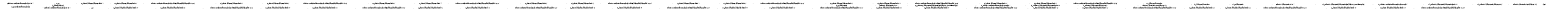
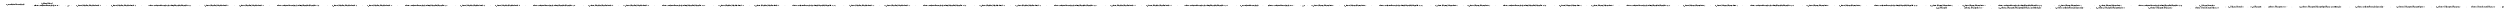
  digraph {
    rankdir=LR
    "$r0 = new com.thealgorithms.datastructures.graphs.Graph"
    "r46 := @parameter0: java.lang.String[]"
    "specialinvoke $r0.<com.thealgorithms.datastructures.graphs.Graph: void <init>()>()"
    "r1 = $r0"
    "$r2 = staticinvoke <java.lang.Character: java.lang.Character valueOf(char)>(97)"
    "$r3 = staticinvoke <java.lang.Character: java.lang.Character valueOf(char)>(98)"
    "virtualinvoke r1.<com.thealgorithms.datastructures.graphs.Graph: void addEdge(java.lang.Comparable,java.lang.Comparable)>($r2, $r3)"
    "$r4 = staticinvoke <java.lang.Character: java.lang.Character valueOf(char)>(97)"
    "$r5 = staticinvoke <java.lang.Character: java.lang.Character valueOf(char)>(101)"
    "virtualinvoke r1.<com.thealgorithms.datastructures.graphs.Graph: void addEdge(java.lang.Comparable,java.lang.Comparable)>($r4, $r5)"
    "$r6 = staticinvoke <java.lang.Character: java.lang.Character valueOf(char)>(98)"
    "$r7 = staticinvoke <java.lang.Character: java.lang.Character valueOf(char)>(101)"
    "virtualinvoke r1.<com.thealgorithms.datastructures.graphs.Graph: void addEdge(java.lang.Comparable,java.lang.Comparable)>($r6, $r7)"
    "$r8 = staticinvoke <java.lang.Character: java.lang.Character valueOf(char)>(98)"
    "$r9 = staticinvoke <java.lang.Character: java.lang.Character valueOf(char)>(99)"
    "virtualinvoke r1.<com.thealgorithms.datastructures.graphs.Graph: void addEdge(java.lang.Comparable,java.lang.Comparable)>($r8, $r9)"
    "$r10 = staticinvoke <java.lang.Character: java.lang.Character valueOf(char)>(99)"
    "$r11 = staticinvoke <java.lang.Character: java.lang.Character valueOf(char)>(100)"
    "virtualinvoke r1.<com.thealgorithms.datastructures.graphs.Graph: void addEdge(java.lang.Comparable,java.lang.Comparable)>($r10, $r11)"
    "$r12 = staticinvoke <java.lang.Character: java.lang.Character valueOf(char)>(100)"
    "$r13 = staticinvoke <java.lang.Character: java.lang.Character valueOf(char)>(97)"
    "virtualinvoke r1.<com.thealgorithms.datastructures.graphs.Graph: void addEdge(java.lang.Comparable,java.lang.Comparable)>($r12, $r13)"
    "$r14 = staticinvoke <java.lang.Character: java.lang.Character valueOf(char)>(120)"
    "$r15 = staticinvoke <java.lang.Character: java.lang.Character valueOf(char)>(121)"
    "virtualinvoke r1.<com.thealgorithms.datastructures.graphs.Graph: void addEdge(java.lang.Comparable,java.lang.Comparable)>($r14, $r15)"
    "$r16 = staticinvoke <java.lang.Character: java.lang.Character valueOf(char)>(120)"
    "$r17 = staticinvoke <java.lang.Character: java.lang.Character valueOf(char)>(122)"
    "virtualinvoke r1.<com.thealgorithms.datastructures.graphs.Graph: void addEdge(java.lang.Comparable,java.lang.Comparable)>($r16, $r17)"
    "$r18 = staticinvoke <java.lang.Character: java.lang.Character valueOf(char)>(119)"
    "$r19 = staticinvoke <java.lang.Character: java.lang.Character valueOf(char)>(119)"
    "virtualinvoke r1.<com.thealgorithms.datastructures.graphs.Graph: void addEdge(java.lang.Comparable,java.lang.Comparable)>($r18, $r19)"
+   "$r20 = new com.thealgorithms.datastructures.graphs.Graph"
    "specialinvoke $r20.<com.thealgorithms.datastructures.graphs.Graph: void <init>()>()"
    "r21 = $r20"
    "$r22 = staticinvoke <java.lang.Integer: java.lang.Integer valueOf(int)>(1)"
    "$r23 = staticinvoke <java.lang.Integer: java.lang.Integer valueOf(int)>(2)"
    "virtualinvoke r21.<com.thealgorithms.datastructures.graphs.Graph: void addEdge(java.lang.Comparable,java.lang.Comparable)>($r22, $r23)"
    "$r24 = staticinvoke <java.lang.Integer: java.lang.Integer valueOf(int)>(2)"
    "$r25 = staticinvoke <java.lang.Integer: java.lang.Integer valueOf(int)>(3)"
    "virtualinvoke r21.<com.thealgorithms.datastructures.graphs.Graph: void addEdge(java.lang.Comparable,java.lang.Comparable)>($r24, $r25)"
    "$r26 = staticinvoke <java.lang.Integer: java.lang.Integer valueOf(int)>(2)"
    "$r27 = staticinvoke <java.lang.Integer: java.lang.Integer valueOf(int)>(4)"
    "virtualinvoke r21.<com.thealgorithms.datastructures.graphs.Graph: void addEdge(java.lang.Comparable,java.lang.Comparable)>($r26, $r27)"
    "$r28 = staticinvoke <java.lang.Integer: java.lang.Integer valueOf(int)>(3)"
    "$r29 = staticinvoke <java.lang.Integer: java.lang.Integer valueOf(int)>(5)"
    "virtualinvoke r21.<com.thealgorithms.datastructures.graphs.Graph: void addEdge(java.lang.Comparable,java.lang.Comparable)>($r28, $r29)"
    "$r30 = staticinvoke <java.lang.Integer: java.lang.Integer valueOf(int)>(7)"
    "$r31 = staticinvoke <java.lang.Integer: java.lang.Integer valueOf(int)>(8)"
    "virtualinvoke r21.<com.thealgorithms.datastructures.graphs.Graph: void addEdge(java.lang.Comparable,java.lang.Comparable)>($r30, $r31)"
    "$r32 = staticinvoke <java.lang.Integer: java.lang.Integer valueOf(int)>(8)"
    "$r33 = staticinvoke <java.lang.Integer: java.lang.Integer valueOf(int)>(10)"
    "virtualinvoke r21.<com.thealgorithms.datastructures.graphs.Graph: void addEdge(java.lang.Comparable,java.lang.Comparable)>($r32, $r33)"
    "$r34 = staticinvoke <java.lang.Integer: java.lang.Integer valueOf(int)>(10)"
    "$r35 = staticinvoke <java.lang.Integer: java.lang.Integer valueOf(int)>(8)"
    "virtualinvoke r21.<com.thealgorithms.datastructures.graphs.Graph: void addEdge(java.lang.Comparable,java.lang.Comparable)>($r34, $r35)"
    "$r37 = <java.lang.System: java.io.PrintStream out>"
    "$r42 = <java.lang.System: java.io.PrintStream out>"
    "$r36 = new java.lang.StringBuilder"
    "specialinvoke $r36.<java.lang.StringBuilder: void <init>()>()"
    "$r38 = virtualinvoke $r36.<java.lang.StringBuilder: java.lang.StringBuilder append(java.lang.String)>(\"Amount of different char-graphs: \")"
    "$i0 = virtualinvoke r1.<com.thealgorithms.datastructures.graphs.Graph: int countGraphs()>()"
    "$r39 = virtualinvoke $r38.<java.lang.StringBuilder: java.lang.StringBuilder append(int)>($i0)"
    "$r40 = virtualinvoke $r39.<java.lang.StringBuilder: java.lang.String toString()>()"
    "virtualinvoke $r37.<java.io.PrintStream: void println(java.lang.String)>($r40)"
    "$r41 = new java.lang.StringBuilder"
    "specialinvoke $r41.<java.lang.StringBuilder: void <init>()>()"
    "$r43 = virtualinvoke $r41.<java.lang.StringBuilder: java.lang.StringBuilder append(java.lang.String)>(\"Amount of different int-graphs: \")"
    "$i1 = virtualinvoke r21.<com.thealgorithms.datastructures.graphs.Graph: int countGraphs()>()"
    "$r44 = virtualinvoke $r43.<java.lang.StringBuilder: java.lang.StringBuilder append(int)>($i1)"
    "$r45 = virtualinvoke $r44.<java.lang.StringBuilder: java.lang.String toString()>()"
    "virtualinvoke $r42.<java.io.PrintStream: void println(java.lang.String)>($r45)"
    n72 [label=append]
    "$r0 = new com.thealgorithms.datastructures.graphs.Graph" -> "r46 := @parameter0: java.lang.String[]"
    "$r0 = new com.thealgorithms.datastructures.graphs.Graph" -> "specialinvoke $r0.<com.thealgorithms.datastructures.graphs.Graph: void <init>()>()"
    "specialinvoke $r0.<com.thealgorithms.datastructures.graphs.Graph: void <init>()>()" -> "r1 = $r0"
    "r1 = $r0" -> "$r2 = staticinvoke <java.lang.Character: java.lang.Character valueOf(char)>(97)"
    "$r2 = staticinvoke <java.lang.Character: java.lang.Character valueOf(char)>(97)" -> "$r3 = staticinvoke <java.lang.Character: java.lang.Character valueOf(char)>(98)"
    "$r3 = staticinvoke <java.lang.Character: java.lang.Character valueOf(char)>(98)" -> "virtualinvoke r1.<com.thealgorithms.datastructures.graphs.Graph: void addEdge(java.lang.Comparable,java.lang.Comparable)>($r2, $r3)"
    "virtualinvoke r1.<com.thealgorithms.datastructures.graphs.Graph: void addEdge(java.lang.Comparable,java.lang.Comparable)>($r2, $r3)" -> "$r4 = staticinvoke <java.lang.Character: java.lang.Character valueOf(char)>(97)"
    "$r4 = staticinvoke <java.lang.Character: java.lang.Character valueOf(char)>(97)" -> "$r5 = staticinvoke <java.lang.Character: java.lang.Character valueOf(char)>(101)"
    "$r5 = staticinvoke <java.lang.Character: java.lang.Character valueOf(char)>(101)" -> "virtualinvoke r1.<com.thealgorithms.datastructures.graphs.Graph: void addEdge(java.lang.Comparable,java.lang.Comparable)>($r4, $r5)"
    "virtualinvoke r1.<com.thealgorithms.datastructures.graphs.Graph: void addEdge(java.lang.Comparable,java.lang.Comparable)>($r4, $r5)" -> "$r6 = staticinvoke <java.lang.Character: java.lang.Character valueOf(char)>(98)"
    "$r6 = staticinvoke <java.lang.Character: java.lang.Character valueOf(char)>(98)" -> "$r7 = staticinvoke <java.lang.Character: java.lang.Character valueOf(char)>(101)"
    "$r7 = staticinvoke <java.lang.Character: java.lang.Character valueOf(char)>(101)" -> "virtualinvoke r1.<com.thealgorithms.datastructures.graphs.Graph: void addEdge(java.lang.Comparable,java.lang.Comparable)>($r6, $r7)"
    "virtualinvoke r1.<com.thealgorithms.datastructures.graphs.Graph: void addEdge(java.lang.Comparable,java.lang.Comparable)>($r6, $r7)" -> "$r8 = staticinvoke <java.lang.Character: java.lang.Character valueOf(char)>(98)"
    "$r8 = staticinvoke <java.lang.Character: java.lang.Character valueOf(char)>(98)" -> "$r9 = staticinvoke <java.lang.Character: java.lang.Character valueOf(char)>(99)"
    "$r9 = staticinvoke <java.lang.Character: java.lang.Character valueOf(char)>(99)" -> "virtualinvoke r1.<com.thealgorithms.datastructures.graphs.Graph: void addEdge(java.lang.Comparable,java.lang.Comparable)>($r8, $r9)"
    "virtualinvoke r1.<com.thealgorithms.datastructures.graphs.Graph: void addEdge(java.lang.Comparable,java.lang.Comparable)>($r8, $r9)" -> "$r10 = staticinvoke <java.lang.Character: java.lang.Character valueOf(char)>(99)"
    "$r10 = staticinvoke <java.lang.Character: java.lang.Character valueOf(char)>(99)" -> "$r11 = staticinvoke <java.lang.Character: java.lang.Character valueOf(char)>(100)"
    "$r11 = staticinvoke <java.lang.Character: java.lang.Character valueOf(char)>(100)" -> "virtualinvoke r1.<com.thealgorithms.datastructures.graphs.Graph: void addEdge(java.lang.Comparable,java.lang.Comparable)>($r10, $r11)"
    "virtualinvoke r1.<com.thealgorithms.datastructures.graphs.Graph: void addEdge(java.lang.Comparable,java.lang.Comparable)>($r10, $r11)" -> "$r12 = staticinvoke <java.lang.Character: java.lang.Character valueOf(char)>(100)"
    "$r12 = staticinvoke <java.lang.Character: java.lang.Character valueOf(char)>(100)" -> "$r13 = staticinvoke <java.lang.Character: java.lang.Character valueOf(char)>(97)"
    "$r13 = staticinvoke <java.lang.Character: java.lang.Character valueOf(char)>(97)" -> "virtualinvoke r1.<com.thealgorithms.datastructures.graphs.Graph: void addEdge(java.lang.Comparable,java.lang.Comparable)>($r12, $r13)"
    "virtualinvoke r1.<com.thealgorithms.datastructures.graphs.Graph: void addEdge(java.lang.Comparable,java.lang.Comparable)>($r12, $r13)" -> "$r14 = staticinvoke <java.lang.Character: java.lang.Character valueOf(char)>(120)"
    "$r14 = staticinvoke <java.lang.Character: java.lang.Character valueOf(char)>(120)" -> "$r15 = staticinvoke <java.lang.Character: java.lang.Character valueOf(char)>(121)"
    "$r15 = staticinvoke <java.lang.Character: java.lang.Character valueOf(char)>(121)" -> "virtualinvoke r1.<com.thealgorithms.datastructures.graphs.Graph: void addEdge(java.lang.Comparable,java.lang.Comparable)>($r14, $r15)"
    "virtualinvoke r1.<com.thealgorithms.datastructures.graphs.Graph: void addEdge(java.lang.Comparable,java.lang.Comparable)>($r14, $r15)" -> "$r16 = staticinvoke <java.lang.Character: java.lang.Character valueOf(char)>(120)"
    "$r16 = staticinvoke <java.lang.Character: java.lang.Character valueOf(char)>(120)" -> "$r17 = staticinvoke <java.lang.Character: java.lang.Character valueOf(char)>(122)"
    "$r17 = staticinvoke <java.lang.Character: java.lang.Character valueOf(char)>(122)" -> "virtualinvoke r1.<com.thealgorithms.datastructures.graphs.Graph: void addEdge(java.lang.Comparable,java.lang.Comparable)>($r16, $r17)"
    "virtualinvoke r1.<com.thealgorithms.datastructures.graphs.Graph: void addEdge(java.lang.Comparable,java.lang.Comparable)>($r16, $r17)" -> "$r18 = staticinvoke <java.lang.Character: java.lang.Character valueOf(char)>(119)"
    "$r18 = staticinvoke <java.lang.Character: java.lang.Character valueOf(char)>(119)" -> "$r19 = staticinvoke <java.lang.Character: java.lang.Character valueOf(char)>(119)"
    "$r19 = staticinvoke <java.lang.Character: java.lang.Character valueOf(char)>(119)" -> "virtualinvoke r1.<com.thealgorithms.datastructures.graphs.Graph: void addEdge(java.lang.Comparable,java.lang.Comparable)>($r18, $r19)"
+   "virtualinvoke r1.<com.thealgorithms.datastructures.graphs.Graph: void addEdge(java.lang.Comparable,java.lang.Comparable)>($r18, $r19)" -> "$r20 = new com.thealgorithms.datastructures.graphs.Graph"
+   "$r20 = new com.thealgorithms.datastructures.graphs.Graph" -> "specialinvoke $r20.<com.thealgorithms.datastructures.graphs.Graph: void <init>()>()"
    "specialinvoke $r20.<com.thealgorithms.datastructures.graphs.Graph: void <init>()>()" -> "r21 = $r20"
    "r21 = $r20" -> "$r22 = staticinvoke <java.lang.Integer: java.lang.Integer valueOf(int)>(1)"
    "$r22 = staticinvoke <java.lang.Integer: java.lang.Integer valueOf(int)>(1)" -> "$r23 = staticinvoke <java.lang.Integer: java.lang.Integer valueOf(int)>(2)"
    "$r23 = staticinvoke <java.lang.Integer: java.lang.Integer valueOf(int)>(2)" -> "virtualinvoke r21.<com.thealgorithms.datastructures.graphs.Graph: void addEdge(java.lang.Comparable,java.lang.Comparable)>($r22, $r23)"
    "virtualinvoke r21.<com.thealgorithms.datastructures.graphs.Graph: void addEdge(java.lang.Comparable,java.lang.Comparable)>($r22, $r23)" -> "$r24 = staticinvoke <java.lang.Integer: java.lang.Integer valueOf(int)>(2)"
    "$r24 = staticinvoke <java.lang.Integer: java.lang.Integer valueOf(int)>(2)" -> "$r25 = staticinvoke <java.lang.Integer: java.lang.Integer valueOf(int)>(3)"
    "$r25 = staticinvoke <java.lang.Integer: java.lang.Integer valueOf(int)>(3)" -> "virtualinvoke r21.<com.thealgorithms.datastructures.graphs.Graph: void addEdge(java.lang.Comparable,java.lang.Comparable)>($r24, $r25)"
    "virtualinvoke r21.<com.thealgorithms.datastructures.graphs.Graph: void addEdge(java.lang.Comparable,java.lang.Comparable)>($r24, $r25)" -> "$r26 = staticinvoke <java.lang.Integer: java.lang.Integer valueOf(int)>(2)"
    "$r26 = staticinvoke <java.lang.Integer: java.lang.Integer valueOf(int)>(2)" -> "$r27 = staticinvoke <java.lang.Integer: java.lang.Integer valueOf(int)>(4)"
    "$r27 = staticinvoke <java.lang.Integer: java.lang.Integer valueOf(int)>(4)" -> "virtualinvoke r21.<com.thealgorithms.datastructures.graphs.Graph: void addEdge(java.lang.Comparable,java.lang.Comparable)>($r26, $r27)"
    "virtualinvoke r21.<com.thealgorithms.datastructures.graphs.Graph: void addEdge(java.lang.Comparable,java.lang.Comparable)>($r26, $r27)" -> "$r28 = staticinvoke <java.lang.Integer: java.lang.Integer valueOf(int)>(3)"
    "$r28 = staticinvoke <java.lang.Integer: java.lang.Integer valueOf(int)>(3)" -> "$r29 = staticinvoke <java.lang.Integer: java.lang.Integer valueOf(int)>(5)"
    "$r29 = staticinvoke <java.lang.Integer: java.lang.Integer valueOf(int)>(5)" -> "virtualinvoke r21.<com.thealgorithms.datastructures.graphs.Graph: void addEdge(java.lang.Comparable,java.lang.Comparable)>($r28, $r29)"
    "virtualinvoke r21.<com.thealgorithms.datastructures.graphs.Graph: void addEdge(java.lang.Comparable,java.lang.Comparable)>($r28, $r29)" -> "$r30 = staticinvoke <java.lang.Integer: java.lang.Integer valueOf(int)>(7)"
    "$r30 = staticinvoke <java.lang.Integer: java.lang.Integer valueOf(int)>(7)" -> "$r31 = staticinvoke <java.lang.Integer: java.lang.Integer valueOf(int)>(8)"
    "$r31 = staticinvoke <java.lang.Integer: java.lang.Integer valueOf(int)>(8)" -> "virtualinvoke r21.<com.thealgorithms.datastructures.graphs.Graph: void addEdge(java.lang.Comparable,java.lang.Comparable)>($r30, $r31)"
    "virtualinvoke r21.<com.thealgorithms.datastructures.graphs.Graph: void addEdge(java.lang.Comparable,java.lang.Comparable)>($r30, $r31)" -> "$r32 = staticinvoke <java.lang.Integer: java.lang.Integer valueOf(int)>(8)"
    "$r32 = staticinvoke <java.lang.Integer: java.lang.Integer valueOf(int)>(8)" -> "$r33 = staticinvoke <java.lang.Integer: java.lang.Integer valueOf(int)>(10)"
    "$r33 = staticinvoke <java.lang.Integer: java.lang.Integer valueOf(int)>(10)" -> "virtualinvoke r21.<com.thealgorithms.datastructures.graphs.Graph: void addEdge(java.lang.Comparable,java.lang.Comparable)>($r32, $r33)"
    "virtualinvoke r21.<com.thealgorithms.datastructures.graphs.Graph: void addEdge(java.lang.Comparable,java.lang.Comparable)>($r32, $r33)" -> "$r34 = staticinvoke <java.lang.Integer: java.lang.Integer valueOf(int)>(10)"
    "$r34 = staticinvoke <java.lang.Integer: java.lang.Integer valueOf(int)>(10)" -> "$r35 = staticinvoke <java.lang.Integer: java.lang.Integer valueOf(int)>(8)"
    "$r35 = staticinvoke <java.lang.Integer: java.lang.Integer valueOf(int)>(8)" -> "virtualinvoke r21.<com.thealgorithms.datastructures.graphs.Graph: void addEdge(java.lang.Comparable,java.lang.Comparable)>($r34, $r35)"
    "virtualinvoke r21.<com.thealgorithms.datastructures.graphs.Graph: void addEdge(java.lang.Comparable,java.lang.Comparable)>($r34, $r35)" -> "$r37 = <java.lang.System: java.io.PrintStream out>"
    "$r37 = <java.lang.System: java.io.PrintStream out>" -> "$r42 = <java.lang.System: java.io.PrintStream out>"
    "$r42 = <java.lang.System: java.io.PrintStream out>" -> "$r41 = new java.lang.StringBuilder"
    "$r36 = new java.lang.StringBuilder" -> "specialinvoke $r36.<java.lang.StringBuilder: void <init>()>()"
    "specialinvoke $r36.<java.lang.StringBuilder: void <init>()>()" -> "$r38 = virtualinvoke $r36.<java.lang.StringBuilder: java.lang.StringBuilder append(java.lang.String)>(\"Amount of different char-graphs: \")"
    "$r38 = virtualinvoke $r36.<java.lang.StringBuilder: java.lang.StringBuilder append(java.lang.String)>(\"Amount of different char-graphs: \")" -> "$i0 = virtualinvoke r1.<com.thealgorithms.datastructures.graphs.Graph: int countGraphs()>()"
    "$i0 = virtualinvoke r1.<com.thealgorithms.datastructures.graphs.Graph: int countGraphs()>()" -> "$r39 = virtualinvoke $r38.<java.lang.StringBuilder: java.lang.StringBuilder append(int)>($i0)"
    "$r39 = virtualinvoke $r38.<java.lang.StringBuilder: java.lang.StringBuilder append(int)>($i0)" -> "$r40 = virtualinvoke $r39.<java.lang.StringBuilder: java.lang.String toString()>()"
    "$r40 = virtualinvoke $r39.<java.lang.StringBuilder: java.lang.String toString()>()" -> "virtualinvoke $r37.<java.io.PrintStream: void println(java.lang.String)>($r40)"
    "virtualinvoke $r37.<java.io.PrintStream: void println(java.lang.String)>($r40)" -> "$r42 = <java.lang.System: java.io.PrintStream out>"
    "$r41 = new java.lang.StringBuilder" -> "specialinvoke $r41.<java.lang.StringBuilder: void <init>()>()"
    "specialinvoke $r41.<java.lang.StringBuilder: void <init>()>()" -> "$r43 = virtualinvoke $r41.<java.lang.StringBuilder: java.lang.StringBuilder append(java.lang.String)>(\"Amount of different int-graphs: \")"
    "$r43 = virtualinvoke $r41.<java.lang.StringBuilder: java.lang.StringBuilder append(java.lang.String)>(\"Amount of different int-graphs: \")" -> "$i1 = virtualinvoke r21.<com.thealgorithms.datastructures.graphs.Graph: int countGraphs()>()"
    "$i1 = virtualinvoke r21.<com.thealgorithms.datastructures.graphs.Graph: int countGraphs()>()" -> "$r44 = virtualinvoke $r43.<java.lang.StringBuilder: java.lang.StringBuilder append(int)>($i1)"
    "$r44 = virtualinvoke $r43.<java.lang.StringBuilder: java.lang.StringBuilder append(int)>($i1)" -> "$r45 = virtualinvoke $r44.<java.lang.StringBuilder: java.lang.String toString()>()"
    "$r45 = virtualinvoke $r44.<java.lang.StringBuilder: java.lang.String toString()>()" -> "virtualinvoke $r42.<java.io.PrintStream: void println(java.lang.String)>($r45)"
    "virtualinvoke $r42.<java.io.PrintStream: void println(java.lang.String)>($r45)" -> n72
  }
